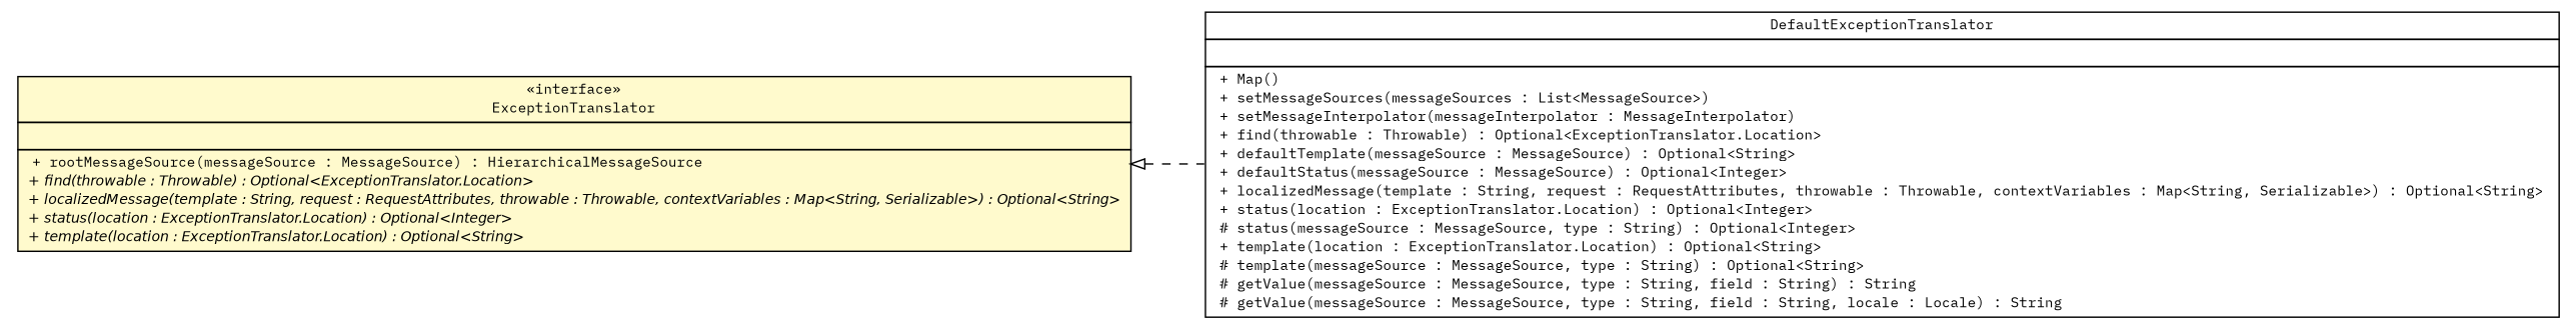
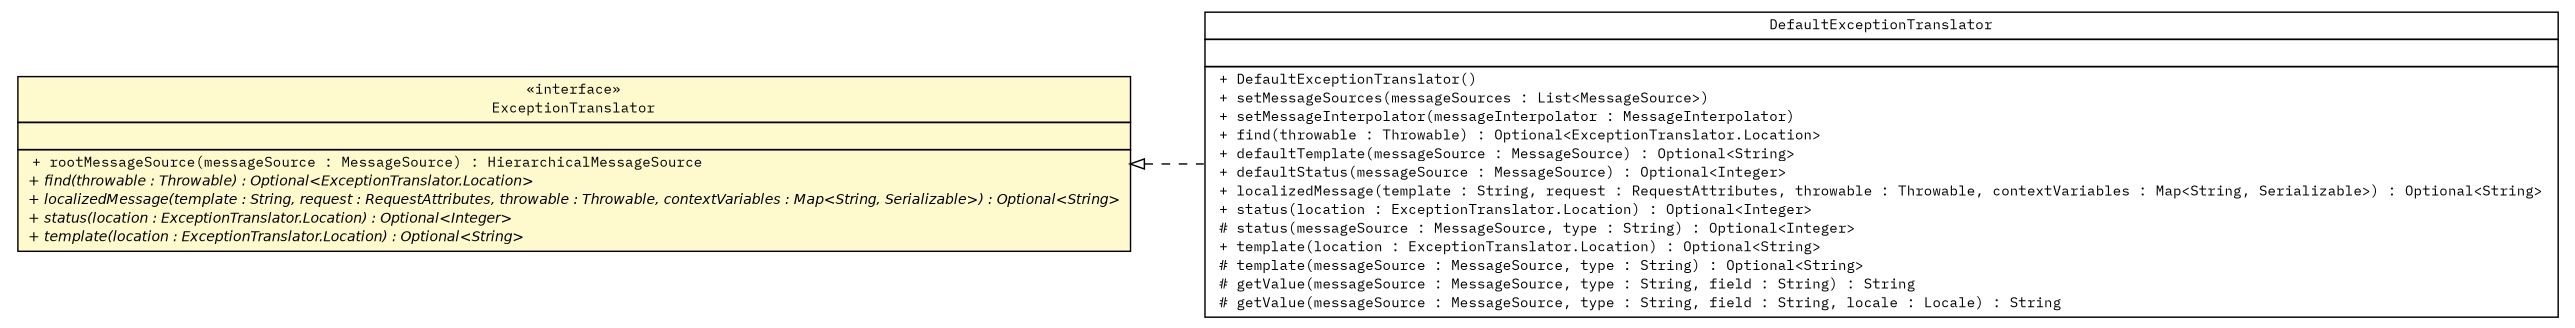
  digraph {
    nodesep=0.25
    ranksep=0.5
    rankdir=LR
    fontname="IBM Plex Mono"
    node [fontcolor=black fontname="IBM Plex Mono" fontsize=10.0 shape=plaintext]
    n1 [label=<<table title="cn.home1.oss.lib.errorhandle.api.ExceptionTranslator" border="0" cellborder="1" cellspacing="0" cellpadding="2" port="p" bgcolor="lemonChiffon" href="./ExceptionTranslator.html"> 		<tr><td><table border="0" cellspacing="0" cellpadding="1"> <tr><td align="center" balign="center"> &#171;interface&#187; </td></tr> <tr><td align="center" balign="center"> ExceptionTranslator </td></tr> 		</table></td></tr> 		<tr><td><table border="0" cellspacing="0" cellpadding="1"> <tr><td align="left" balign="left">  </td></tr> 		</table></td></tr> 		<tr><td><table border="0" cellspacing="0" cellpadding="1"> <tr><td align="left" balign="left"> + rootMessageSource(messageSource : MessageSource) : HierarchicalMessageSource </td></tr> <tr><td align="left" balign="left"><font face="Helvetica-Oblique" point-size="10.0"> + find(throwable : Throwable) : Optional&lt;ExceptionTranslator.Location&gt; </font></td></tr> <tr><td align="left" balign="left"><font face="Helvetica-Oblique" point-size="10.0"> + localizedMessage(template : String, request : RequestAttributes, throwable : Throwable, contextVariables : Map&lt;String, Serializable&gt;) : Optional&lt;String&gt; </font></td></tr> <tr><td align="left" balign="left"><font face="Helvetica-Oblique" point-size="10.0"> + status(location : ExceptionTranslator.Location) : Optional&lt;Integer&gt; </font></td></tr> <tr><td align="left" balign="left"><font face="Helvetica-Oblique" point-size="10.0"> + template(location : ExceptionTranslator.Location) : Optional&lt;String&gt; </font></td></tr> 		</table></td></tr> 		</table>>]
-   n2 [label=<<table title="cn.home1.oss.lib.errorhandle.internal.translator.DefaultExceptionTranslator" border="0" cellborder="1" cellspacing="0" cellpadding="2" port="p" href="../internal/translator/DefaultExceptionTranslator.html"> 		<tr><td><table border="0" cellspacing="0" cellpadding="1"> <tr><td align="center" balign="center"> DefaultExceptionTranslator </td></tr> 		</table></td></tr> 		<tr><td><table border="0" cellspacing="0" cellpadding="1"> <tr><td align="left" balign="left">  </td></tr> 		</table></td></tr> 		<tr><td><table border="0" cellspacing="0" cellpadding="1"> <tr><td align="left" balign="left"> + Map() </td></tr> <tr><td align="left" balign="left"> + setMessageSources(messageSources : List&lt;MessageSource&gt;) </td></tr> <tr><td align="left" balign="left"> + setMessageInterpolator(messageInterpolator : MessageInterpolator) </td></tr> <tr><td align="left" balign="left"> + find(throwable : Throwable) : Optional&lt;ExceptionTranslator.Location&gt; </td></tr> <tr><td align="left" balign="left"> + defaultTemplate(messageSource : MessageSource) : Optional&lt;String&gt; </td></tr> <tr><td align="left" balign="left"> + defaultStatus(messageSource : MessageSource) : Optional&lt;Integer&gt; </td></tr> <tr><td align="left" balign="left"> + localizedMessage(template : String, request : RequestAttributes, throwable : Throwable, contextVariables : Map&lt;String, Serializable&gt;) : Optional&lt;String&gt; </td></tr> <tr><td align="left" balign="left"> + status(location : ExceptionTranslator.Location) : Optional&lt;Integer&gt; </td></tr> <tr><td align="left" balign="left"> # status(messageSource : MessageSource, type : String) : Optional&lt;Integer&gt; </td></tr> <tr><td align="left" balign="left"> + template(location : ExceptionTranslator.Location) : Optional&lt;String&gt; </td></tr> <tr><td align="left" balign="left"> # template(messageSource : MessageSource, type : String) : Optional&lt;String&gt; </td></tr> <tr><td align="left" balign="left"> # getValue(messageSource : MessageSource, type : String, field : String) : String </td></tr> <tr><td align="left" balign="left"> # getValue(messageSource : MessageSource, type : String, field : String, locale : Locale) : String </td></tr> 		</table></td></tr> 		</table>>]
+   n2 [label=<<table title="cn.home1.oss.lib.errorhandle.internal.translator.DefaultExceptionTranslator" border="0" cellborder="1" cellspacing="0" cellpadding="2" port="p" href="../internal/translator/DefaultExceptionTranslator.html"> 		<tr><td><table border="0" cellspacing="0" cellpadding="1"> <tr><td align="center" balign="center"> DefaultExceptionTranslator </td></tr> 		</table></td></tr> 		<tr><td><table border="0" cellspacing="0" cellpadding="1"> <tr><td align="left" balign="left">  </td></tr> 		</table></td></tr> 		<tr><td><table border="0" cellspacing="0" cellpadding="1"> <tr><td align="left" balign="left"> + DefaultExceptionTranslator() </td></tr> <tr><td align="left" balign="left"> + setMessageSources(messageSources : List&lt;MessageSource&gt;) </td></tr> <tr><td align="left" balign="left"> + setMessageInterpolator(messageInterpolator : MessageInterpolator) </td></tr> <tr><td align="left" balign="left"> + find(throwable : Throwable) : Optional&lt;ExceptionTranslator.Location&gt; </td></tr> <tr><td align="left" balign="left"> + defaultTemplate(messageSource : MessageSource) : Optional&lt;String&gt; </td></tr> <tr><td align="left" balign="left"> + defaultStatus(messageSource : MessageSource) : Optional&lt;Integer&gt; </td></tr> <tr><td align="left" balign="left"> + localizedMessage(template : String, request : RequestAttributes, throwable : Throwable, contextVariables : Map&lt;String, Serializable&gt;) : Optional&lt;String&gt; </td></tr> <tr><td align="left" balign="left"> + status(location : ExceptionTranslator.Location) : Optional&lt;Integer&gt; </td></tr> <tr><td align="left" balign="left"> # status(messageSource : MessageSource, type : String) : Optional&lt;Integer&gt; </td></tr> <tr><td align="left" balign="left"> + template(location : ExceptionTranslator.Location) : Optional&lt;String&gt; </td></tr> <tr><td align="left" balign="left"> # template(messageSource : MessageSource, type : String) : Optional&lt;String&gt; </td></tr> <tr><td align="left" balign="left"> # getValue(messageSource : MessageSource, type : String, field : String) : String </td></tr> <tr><td align="left" balign="left"> # getValue(messageSource : MessageSource, type : String, field : String, locale : Locale) : String </td></tr> 		</table></td></tr> 		</table>>]
    n1 -> n2 [arrowtail=empty dir=back fontname="IBM Plex Mono" fontsize=10 headport=p labelfontname=Helvetica labelfontsize=10 style=dashed tailport=p]
  }
